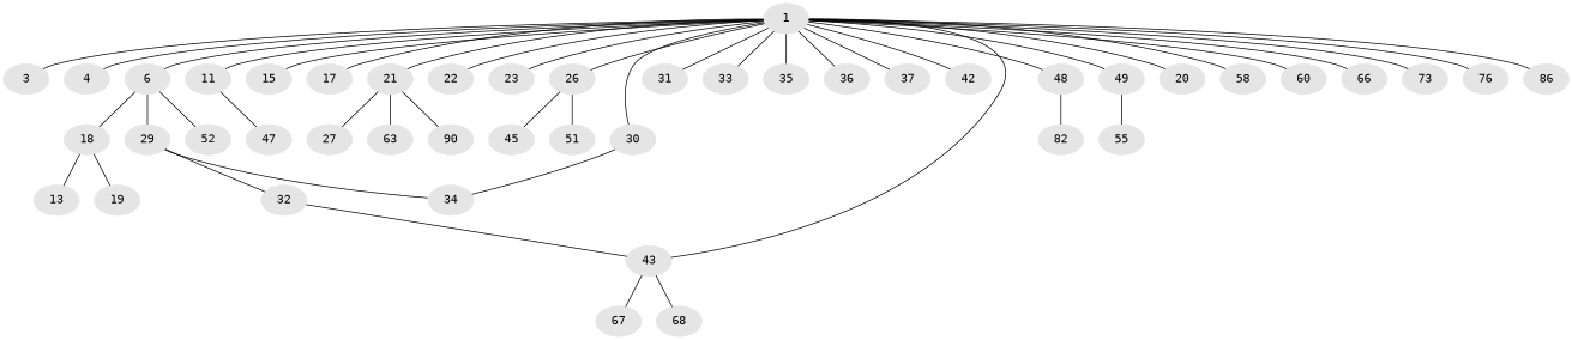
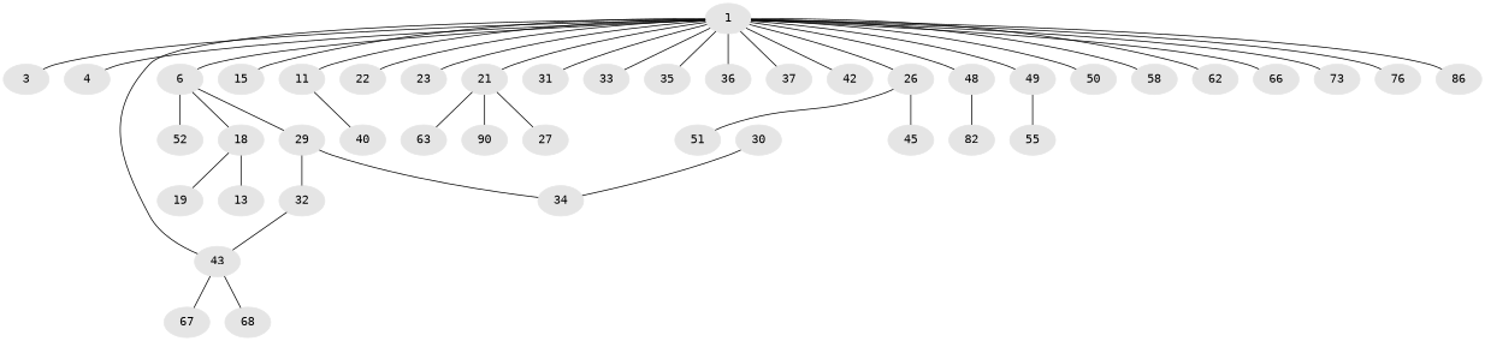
  graph {
    fontname="DejaVu Sans Mono"
    node [color=gray90 fontname="DejaVu Sans Mono" style=filled]
    edge [fontname="DejaVu Sans Mono"]
    1 [super="+2+38+10+7+5"]
    3
    4
    6 [super="+28"]
    11 [super="+71+69+41+24"]
    15
-   17
    21
    22
    23
    26 [super="+56+39"]
    30 [super="+78"]
    31
    33
    35
    36 [super="+89"]
    37 [super="+72"]
    42 [super="+74"]
    n19 [label=43]
    48
    49
-   50 [label=20]
+   50
    58
-   60
+   60 [label=62]
    66
    73
    76
    86
    18 [super="+54"]
    29 [super="+43"]
    52
-   47
+   47 [label=40]
    27
    63
    90
    45
    51
    34
    67
    68
    82
    55 [super="+70"]
    13
    19
    32
    1 -- 3
    1 -- 4
    1 -- 6
    1 -- 11
    1 -- 15
-   1 -- 17
    1 -- 21
    1 -- 22
    1 -- 23
    1 -- 26
-   1 -- 30
    1 -- 31
    1 -- 33
    1 -- 35
    1 -- 36
    1 -- 37
    1 -- 42
    1 -- n19
    1 -- 48
    1 -- 49
    1 -- 50
    1 -- 58
    1 -- 60
    1 -- 66
    1 -- 73
    1 -- 76
    1 -- 86
    6 -- 18
    6 -- 29
    6 -- 52
    11 -- 47
    21 -- 27
    21 -- 63
    21 -- 90
    26 -- 45
    26 -- 51
    30 -- 34
    n19 -- 67
    n19 -- 68
    48 -- 82
    49 -- 55
    18 -- 13
    18 -- 19
    29 -- 34
    29 -- 32
    32 -- n19
  }
